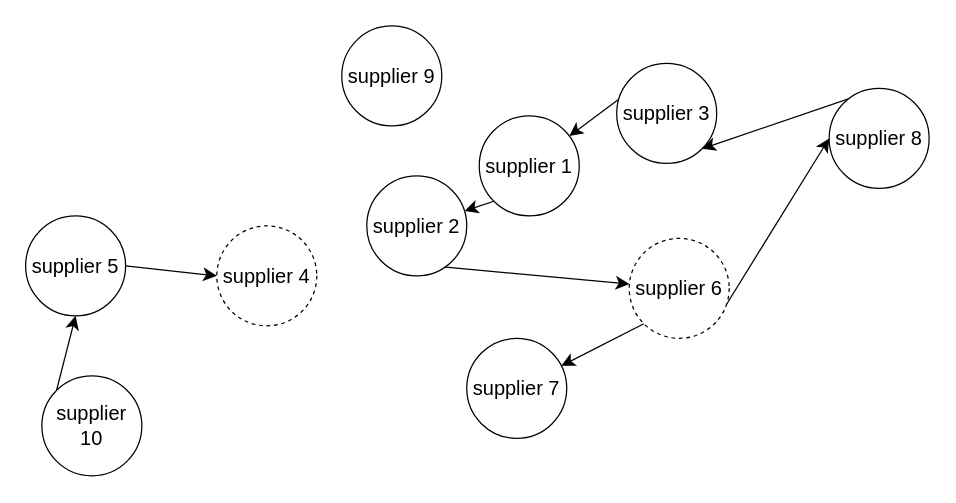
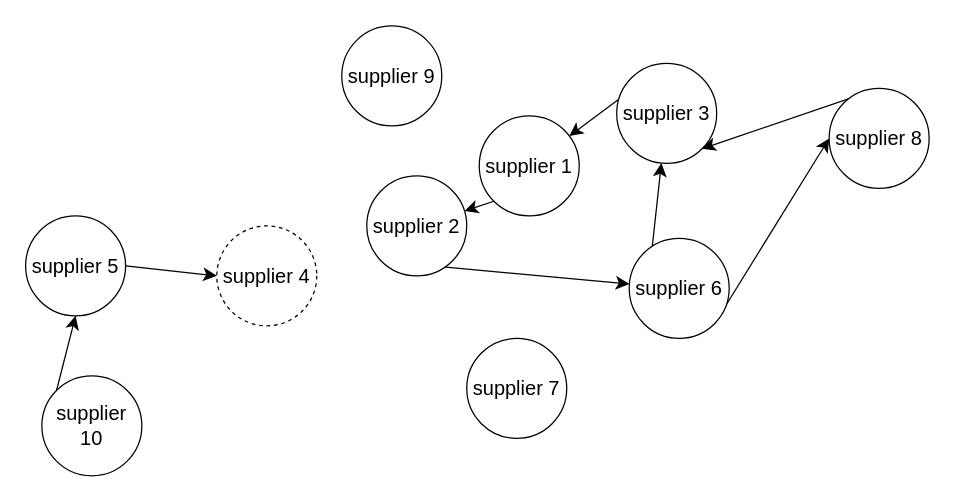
  <mxCell id="0" />
  <mxCell id="1" parent="0" />
  <mxCell id="2" style="edgeStyle=none;curved=1;rounded=0;orthogonalLoop=1;jettySize=auto;html=1;exitX=0;exitY=1;exitDx=0;exitDy=0;fontSize=12;startSize=8;endSize=8;" edge="1" parent="1" source="3" target="5"><mxGeometry relative="1" as="geometry" /></mxCell>
  <mxCell id="3" value="&lt;span style=&quot;font-size: 16px;&quot;&gt;supplier 1&lt;/span&gt;" style="ellipse;whiteSpace=wrap;html=1;aspect=fixed;" vertex="1" parent="1"><mxGeometry x="383" y="92" width="80" height="80" as="geometry" /></mxCell>
  <mxCell id="4" style="edgeStyle=none;curved=1;rounded=0;orthogonalLoop=1;jettySize=auto;html=1;exitX=0;exitY=1;exitDx=0;exitDy=0;fontSize=12;startSize=8;endSize=8;" edge="1" parent="1" source="5" target="13"><mxGeometry relative="1" as="geometry" /></mxCell>
  <mxCell id="5" value="&lt;span style=&quot;font-size: 16px;&quot;&gt;supplier 2&lt;/span&gt;" style="ellipse;whiteSpace=wrap;html=1;aspect=fixed;" vertex="1" parent="1"><mxGeometry x="293" y="140" width="80" height="80" as="geometry" /></mxCell>
  <mxCell id="6" style="edgeStyle=none;curved=1;rounded=0;orthogonalLoop=1;jettySize=auto;html=1;exitX=0.5;exitY=0;exitDx=0;exitDy=0;fontSize=12;startSize=8;endSize=8;" edge="1" parent="1" source="7" target="3"><mxGeometry relative="1" as="geometry" /></mxCell>
  <mxCell id="7" value="&lt;span style=&quot;font-size: 16px;&quot;&gt;supplier 3&lt;/span&gt;" style="ellipse;whiteSpace=wrap;html=1;aspect=fixed;" vertex="1" parent="1"><mxGeometry x="493" y="50" width="80" height="80" as="geometry" /></mxCell>
  <mxCell id="8" value="&lt;span style=&quot;font-size: 16px;&quot;&gt;supplier 4&lt;/span&gt;" style="ellipse;whiteSpace=wrap;html=1;aspect=fixed;dashed=1;" vertex="1" parent="1"><mxGeometry x="173" width="80" height="80" as="geometry" y="180" /></mxCell>
  <mxCell id="9" style="edgeStyle=none;curved=1;rounded=0;orthogonalLoop=1;jettySize=auto;html=1;exitX=1;exitY=0.5;exitDx=0;exitDy=0;entryX=0;entryY=0.5;entryDx=0;entryDy=0;fontSize=12;startSize=8;endSize=8;" edge="1" parent="1" source="10" target="8"><mxGeometry relative="1" as="geometry" /></mxCell>
  <mxCell id="10" value="&lt;font style=&quot;font-size: 16px;&quot;&gt;supplier 5&lt;/font&gt;" style="ellipse;whiteSpace=wrap;html=1;aspect=fixed;" vertex="1" parent="1"><mxGeometry x="20" y="172" width="80" height="80" as="geometry" /></mxCell>
- <mxCell id="11" style="edgeStyle=none;curved=1;rounded=0;orthogonalLoop=1;jettySize=auto;html=1;exitX=0;exitY=1;exitDx=0;exitDy=0;fontSize=12;startSize=8;endSize=8;" edge="1" parent="1" source="13" target="14"><mxGeometry relative="1" as="geometry" /></mxCell>
+ <mxCell id="11" style="edgeStyle=none;curved=1;rounded=0;orthogonalLoop=1;jettySize=auto;html=1;exitX=0;exitY=1;exitDx=0;exitDy=0;fontSize=12;startSize=8;endSize=8;" edge="1" parent="1" source="13" target="7"><mxGeometry relative="1" as="geometry" /></mxCell>
  <mxCell id="12" style="edgeStyle=none;curved=1;rounded=0;orthogonalLoop=1;jettySize=auto;html=1;exitX=1;exitY=1;exitDx=0;exitDy=0;entryX=0;entryY=0.5;entryDx=0;entryDy=0;fontSize=12;startSize=8;endSize=8;" edge="1" parent="1" source="13" target="16"><mxGeometry relative="1" as="geometry" /></mxCell>
- <mxCell id="13" value="&lt;span style=&quot;font-size: 16px;&quot;&gt;supplier 6&lt;/span&gt;" style="ellipse;whiteSpace=wrap;html=1;aspect=fixed;dashed=1;" vertex="1" parent="1"><mxGeometry x="503" y="190" width="80" height="80" as="geometry" /></mxCell>
+ <mxCell id="13" value="&lt;span style=&quot;font-size: 16px;&quot;&gt;supplier 6&lt;/span&gt;" style="ellipse;whiteSpace=wrap;html=1;aspect=fixed;" vertex="1" parent="1"><mxGeometry x="503" y="190" width="80" height="80" as="geometry" /></mxCell>
  <mxCell id="14" value="&lt;span style=&quot;font-size: 16px;&quot;&gt;supplier 7&lt;/span&gt;" style="ellipse;whiteSpace=wrap;html=1;aspect=fixed;" vertex="1" parent="1"><mxGeometry x="373" y="270" width="80" height="80" as="geometry" /></mxCell>
  <mxCell id="15" style="edgeStyle=none;curved=1;rounded=0;orthogonalLoop=1;jettySize=auto;html=1;exitX=0.5;exitY=0;exitDx=0;exitDy=0;entryX=1;entryY=1;entryDx=0;entryDy=0;fontSize=12;startSize=8;endSize=8;" edge="1" parent="1" source="16" target="7"><mxGeometry relative="1" as="geometry" /></mxCell>
  <mxCell id="16" value="&lt;span style=&quot;font-size: 16px;&quot;&gt;supplier 8&lt;/span&gt;" style="ellipse;whiteSpace=wrap;html=1;aspect=fixed;" vertex="1" parent="1"><mxGeometry x="663" y="70" width="80" height="80" as="geometry" /></mxCell>
  <mxCell id="17" value="&lt;span style=&quot;font-size: 16px;&quot;&gt;supplier 9&lt;/span&gt;" style="ellipse;whiteSpace=wrap;html=1;aspect=fixed;" vertex="1" parent="1"><mxGeometry x="273" y="20" width="80" height="80" as="geometry" /></mxCell>
  <mxCell id="18" style="edgeStyle=none;curved=1;rounded=0;orthogonalLoop=1;jettySize=auto;html=1;exitX=0;exitY=0;exitDx=0;exitDy=0;entryX=0.5;entryY=1;entryDx=0;entryDy=0;fontSize=12;startSize=8;endSize=8;" edge="1" parent="1" source="19" target="10"><mxGeometry relative="1" as="geometry" /></mxCell>
  <mxCell id="19" value="&lt;span style=&quot;font-size: 16px;&quot;&gt;supplier 10&lt;/span&gt;" style="ellipse;whiteSpace=wrap;html=1;aspect=fixed;" vertex="1" parent="1"><mxGeometry x="33" y="300" width="80" height="80" as="geometry" /></mxCell>
